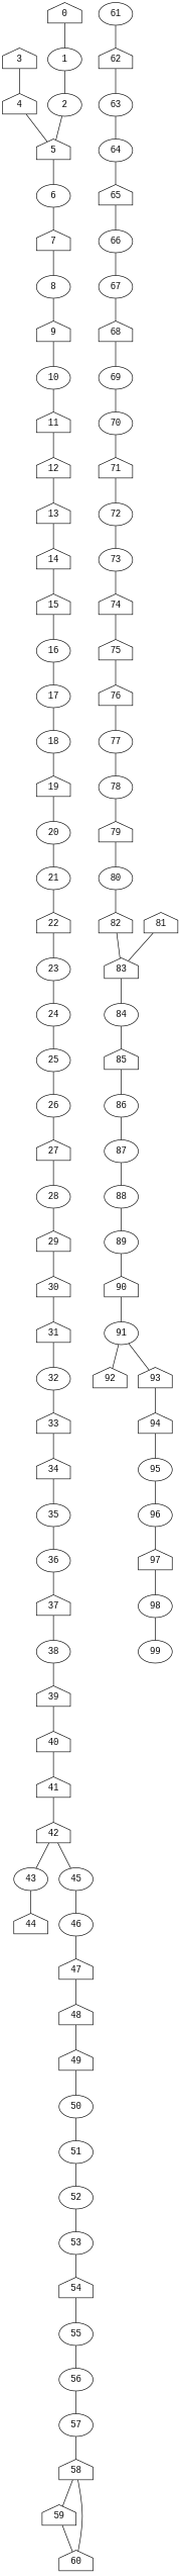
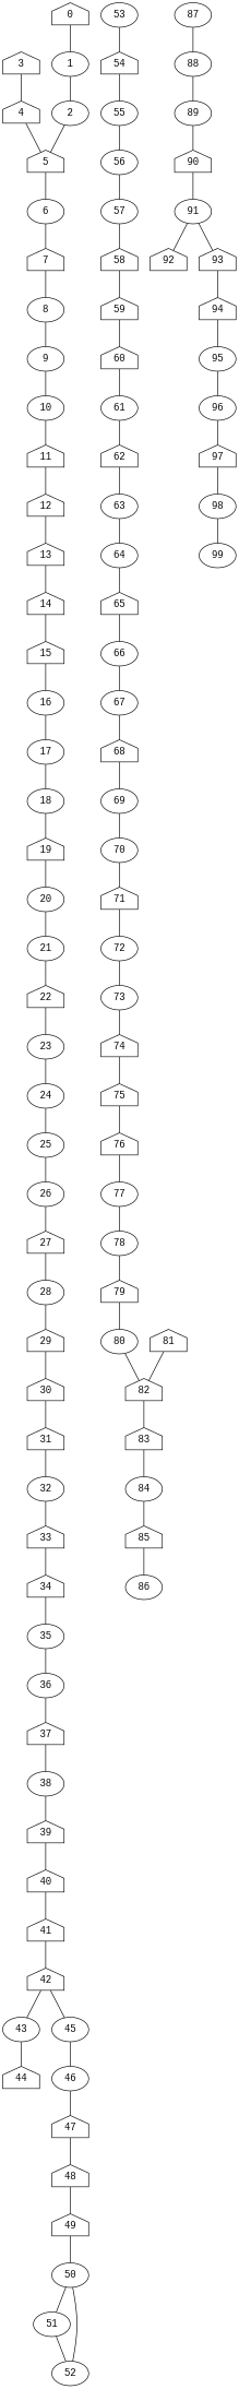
  graph {
    fontname="Liberation Mono"
    node [fontname="Liberation Mono" shape=ellipse]
    edge [fontname="Liberation Mono"]
    1
    0 [shape=house]
    2
    5 [shape=house]
    3 [shape=house]
    4 [shape=house]
    6
    7 [shape=house]
    8
-   9 [shape=house]
+   9
    10
    11 [shape=house]
    12 [shape=house]
    13 [shape=house]
    14 [shape=house]
    15 [shape=house]
    16
    17
    18
    19 [shape=house]
    20
    21
    22 [shape=house]
    23
    24
    25
    26
    27 [shape=house]
    28
    29 [shape=house]
    30 [shape=house]
    31 [shape=house]
    32
    33 [shape=house]
    34 [shape=house]
    35
    36
    37 [shape=house]
    38
    39 [shape=house]
    40 [shape=house]
    41 [shape=house]
    42 [shape=house]
    43
    45
    44 [shape=house]
    46
    47 [shape=house]
    48 [shape=house]
    49 [shape=house]
    50
    51
    52
    53
    54 [shape=house]
    55
    56
    57
    58 [shape=house]
    59 [shape=house]
    60 [shape=house]
    61
    62 [shape=house]
    63
    64
    65 [shape=house]
    66
    67
    68 [shape=house]
    69
    70
    71 [shape=house]
    72
    73
    74 [shape=house]
    75 [shape=house]
    76 [shape=house]
    77
    78
    79 [shape=house]
    80
    82 [shape=house]
    81 [shape=house]
    83 [shape=house]
    84
    85 [shape=house]
    86
    87
    88
    89
    90 [shape=house]
    91
    92 [shape=house]
    93 [shape=house]
    94 [shape=house]
    95
    96
    97 [shape=house]
    98
    99
    1 -- 2
    0 -- 1
    2 -- 5
    5 -- 6
    3 -- 4
    4 -- 5
    6 -- 7
    7 -- 8
    8 -- 9
    9 -- 10
    10 -- 11
    11 -- 12
    12 -- 13
    13 -- 14
    14 -- 15
    15 -- 16
    16 -- 17
    17 -- 18
    18 -- 19
    19 -- 20
    20 -- 21
    21 -- 22
    22 -- 23
    23 -- 24
    24 -- 25
    25 -- 26
    26 -- 27
    27 -- 28
    28 -- 29
    29 -- 30
    30 -- 31
    31 -- 32
    32 -- 33
    33 -- 34
    34 -- 35
    35 -- 36
    36 -- 37
    37 -- 38
    38 -- 39
    39 -- 40
    40 -- 41
    41 -- 42
    42 -- 43
    42 -- 45
    43 -- 44
    45 -- 46
    46 -- 47
    47 -- 48
    48 -- 49
    49 -- 50
    50 -- 51
    51 -- 52
-   52 -- 53
+   52 -- 50
    53 -- 54
    54 -- 55
    55 -- 56
    56 -- 57
    57 -- 58
    58 -- 59
    59 -- 60
-   60 -- 58
+   60 -- 61
    61 -- 62
    62 -- 63
    63 -- 64
    64 -- 65
    65 -- 66
    66 -- 67
    67 -- 68
    68 -- 69
    69 -- 70
    70 -- 71
    71 -- 72
    72 -- 73
    73 -- 74
    74 -- 75
    75 -- 76
    76 -- 77
    77 -- 78
    78 -- 79
    79 -- 80
    80 -- 82
    82 -- 83
-   81 -- 83
+   81 -- 82
    83 -- 84
    84 -- 85
    85 -- 86
-   86 -- 87
    87 -- 88
    88 -- 89
    89 -- 90
    90 -- 91
    91 -- 92
    91 -- 93
    93 -- 94
    94 -- 95
    95 -- 96
    96 -- 97
    97 -- 98
    98 -- 99
  }
